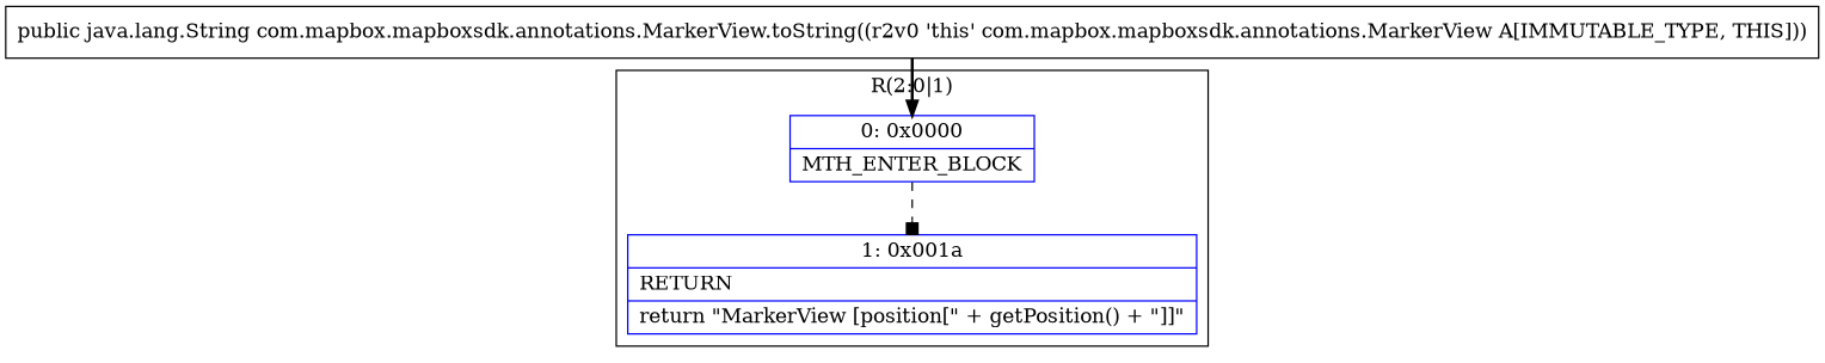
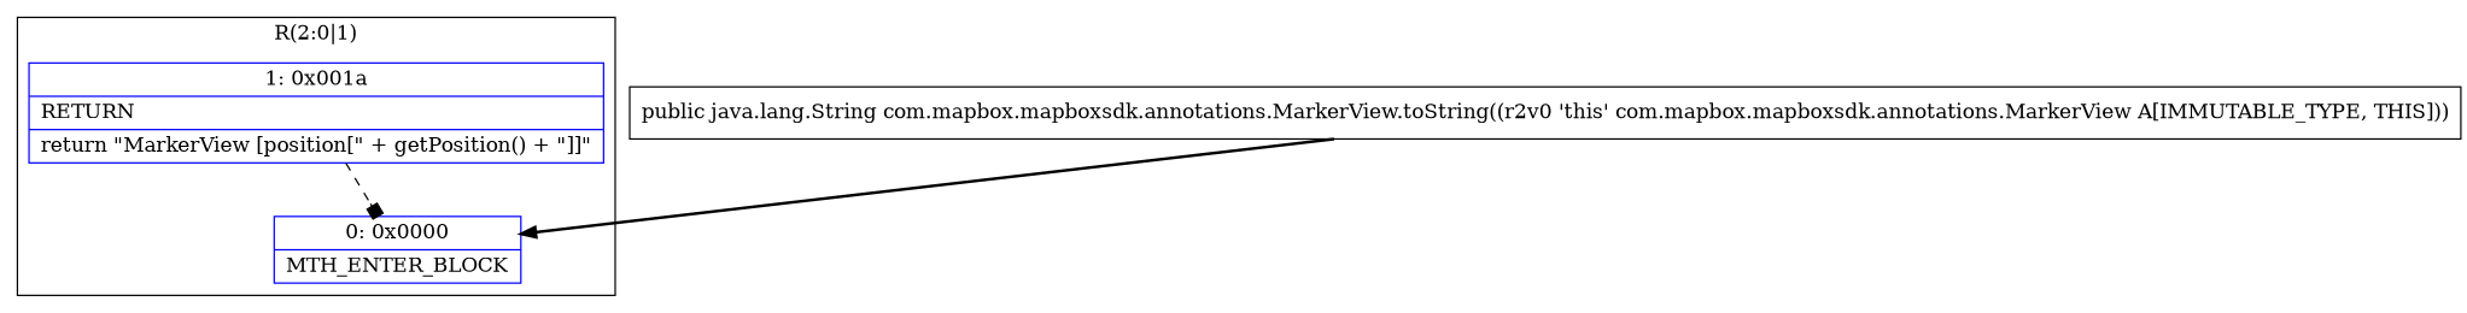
  digraph {
    node [color=blue shape=record]
    n1 [label="{0\:\ 0x0000|MTH_ENTER_BLOCK\l}"]
    n2 [label="{1\:\ 0x001a|RETURN\l|return \"MarkerView [position[\" + getPosition() + \"]]\"\l}"]
    n3 [label="{public java.lang.String com.mapbox.mapboxsdk.annotations.MarkerView.toString((r2v0 'this' com.mapbox.mapboxsdk.annotations.MarkerView A[IMMUTABLE_TYPE, THIS])) }" color=""]
    subgraph cluster_1 {
      label="R(2:0|1)"
      n1
      n2
    }
-   n1 -> n2 [style=dashed arrowhead=box]
+   n2 -> n1 [style=dashed arrowhead=box]
    n3 -> n1 [style=bold arrowhead=normal]
  }
